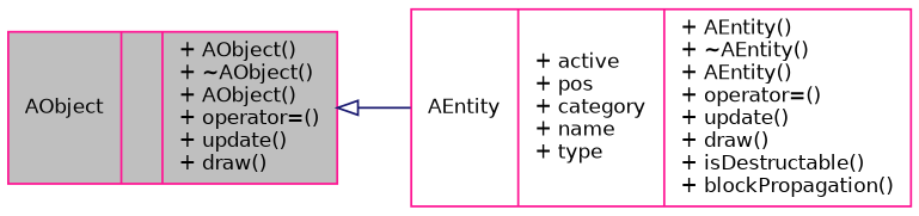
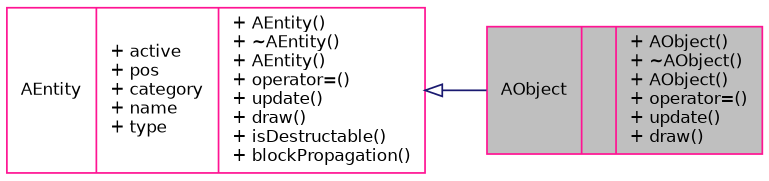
  digraph {
    rankdir=LR
    node [color=deeppink fontname=Helvetica fontsize=10 shape=record style=filled]
    n1 [fillcolor=grey75 fontcolor=black height=0.2 label="{AObject\n||+ AObject()\l+ ~AObject()\l+ AObject()\l+ operator=()\l+ update()\l+ draw()\l}" width=0.4]
    n2 [fillcolor=white height=0.2 label="{AEntity\n|+ active\l+ pos\l+ category\l+ name\l+ type\l|+ AEntity()\l+ ~AEntity()\l+ AEntity()\l+ operator=()\l+ update()\l+ draw()\l+ isDestructable()\l+ blockPropagation()\l}" width=0.4]
-   n1 -> n2 [arrowtail=onormal color=midnightblue dir=back fontname=Helvetica fontsize=10 labelfontname=Helvetica labelfontsize=10 style=solid]
+   n2 -> n1 [arrowtail=onormal color=midnightblue dir=back fontname=Helvetica fontsize=10 labelfontname=Helvetica labelfontsize=10 style=solid]
  }
